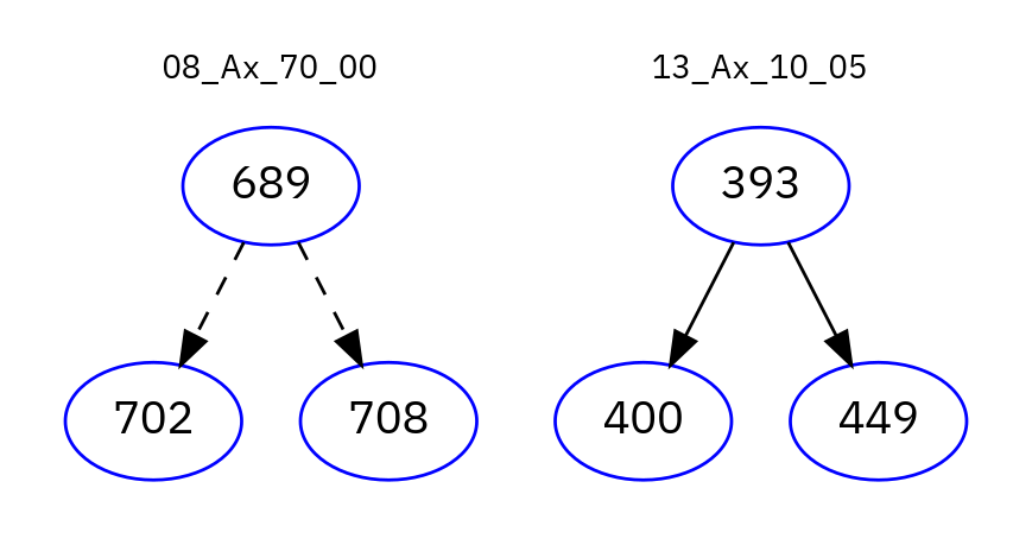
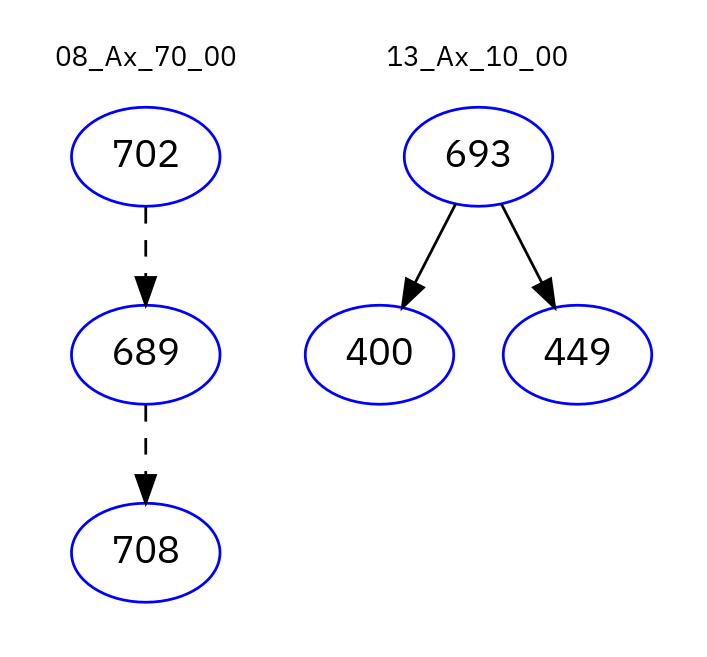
  digraph {
    fontname="IBM Plex Sans"
    node [color=blue fontname="IBM Plex Sans"]
    edge [color=black fontname="IBM Plex Sans" style=dashed]
    n1 [label=689]
    n2 [label=702]
    n3 [label=708]
-   n4 [label=393]
+   n4 [label=693]
    n5 [label=400]
    n6 [label=449]
    subgraph cluster_1 {
      color=white
      fontsize=10
      label="08_Ax_70_00"
      n1
      n2
      n3
    }
    subgraph cluster_2 {
      color=white
      fontsize=10
-     label="13_Ax_10_05"
+     label="13_Ax_10_00"
      n4
      n5
      n6
    }
-   n1 -> n2
+   n2 -> n1
    n1 -> n3
    n4 -> n5 [style=solid]
    n4 -> n6 [style=solid]
  }
